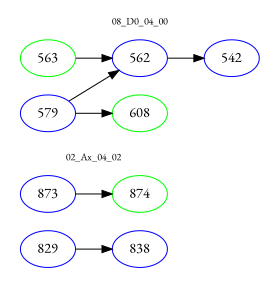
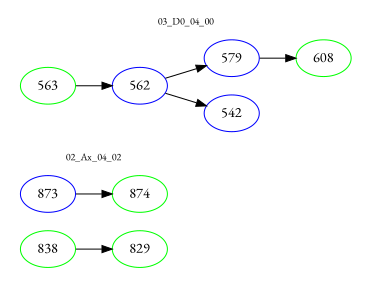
  digraph {
    fontname="EB Garamond"
    rankdir=LR
    node [color=blue fontname="EB Garamond"]
    edge [color=black fontname="EB Garamond"]
    n1 [label=873]
-   n2 [label=838]
+   n2 [color=green label=838]
    n3 [color=green label=874]
-   n4 [label=829]
+   n4 [color=green label=829]
    n5 [label=562]
    n6 [label=542]
    n7 [color=green label=563]
    n8 [label=579]
    n9 [color=green label=608]
    subgraph cluster_1 {
      color=white
      fontsize=10
      label="02_Ax_04_02"
      n1
      n2
      n3
      n4
    }
    subgraph cluster_2 {
      color=white
      fontsize=10
-     label="08_D0_04_00"
+     label="03_D0_04_00"
      n5
      n6
      n7
      n8
      n9
    }
    n1 -> n3
-   n4 -> n2
+   n2 -> n4
    n5 -> n6
-   n8 -> n5
+   n5 -> n8
    n7 -> n5
    n8 -> n9
  }
